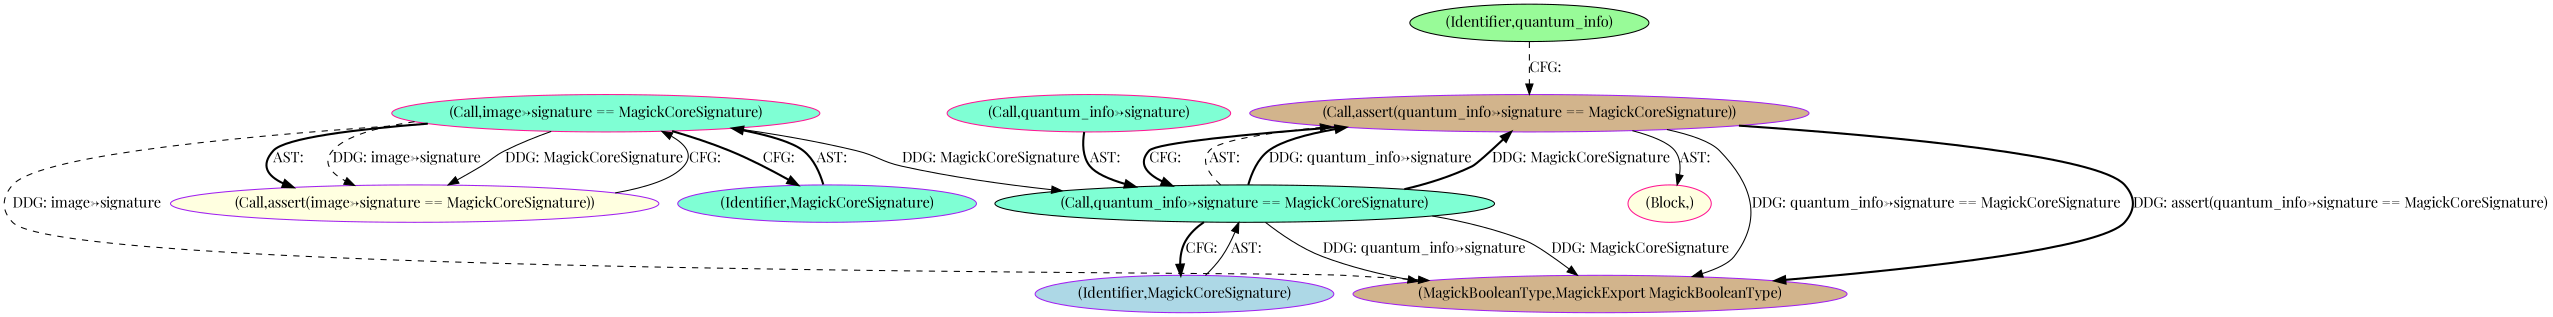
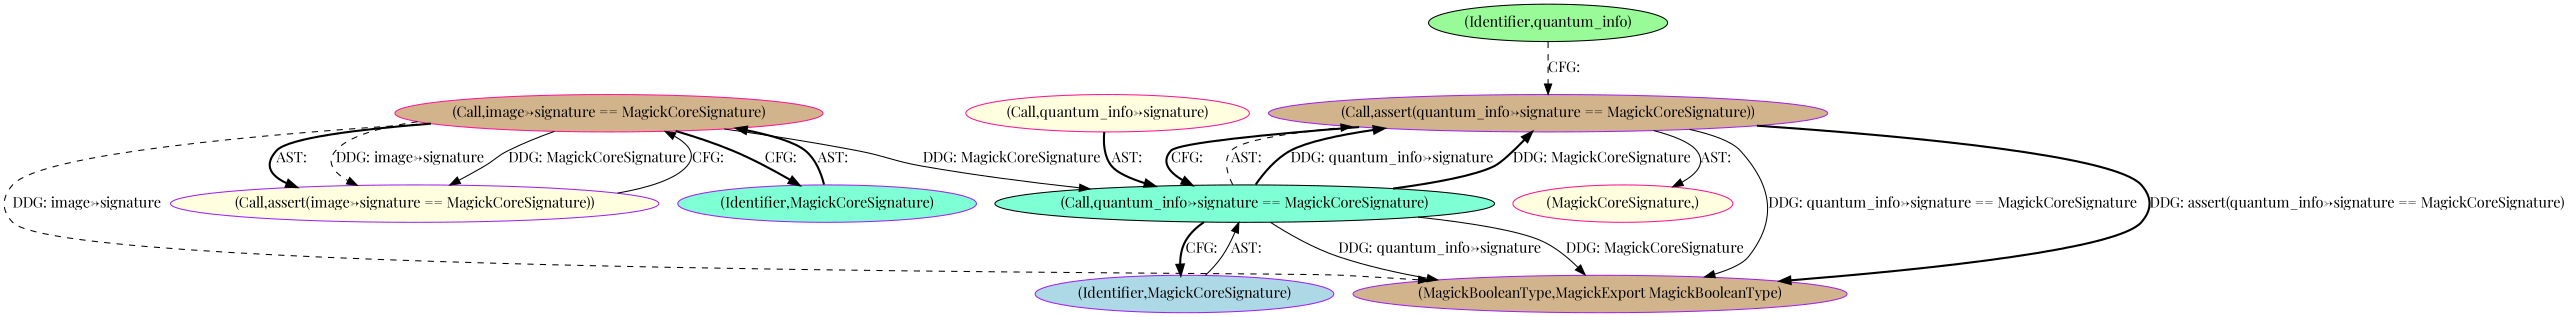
  digraph {
    fontname="Playfair Display"
    node [color=purple fillcolor=aquamarine fontname="Playfair Display" style=filled]
    edge [fontname="Playfair Display" style=bold]
    n1 [fillcolor=tan label="(Call,assert(quantum_info->signature == MagickCoreSignature))"]
    n2 [color=black label="(Call,quantum_info->signature == MagickCoreSignature)"]
-   n3 [color=deeppink fillcolor=lightyellow label="(Block,)"]
+   n3 [color=deeppink fillcolor=lightyellow label="(MagickCoreSignature,)"]
    n4 [fillcolor=tan label="(MagickBooleanType,MagickExport MagickBooleanType)"]
    n5 [fillcolor=lightblue label="(Identifier,MagickCoreSignature)"]
-   n6 [color=deeppink label="(Call,image->signature == MagickCoreSignature)"]
+   n6 [color=deeppink fillcolor=tan label="(Call,image->signature == MagickCoreSignature)"]
    n7 [fillcolor=lightyellow label="(Call,assert(image->signature == MagickCoreSignature))"]
    n8 [label="(Identifier,MagickCoreSignature)"]
    n9 [color=black fillcolor=palegreen label="(Identifier,quantum_info)"]
-   n10 [color=deeppink label="(Call,quantum_info->signature)"]
+   n10 [color=deeppink fillcolor=lightyellow label="(Call,quantum_info->signature)"]
    n1 -> n2 [label="CFG: "]
    n1 -> n3 [label="AST: " style=solid]
    n1 -> n4 [label="DDG: quantum_info->signature == MagickCoreSignature" style=solid]
    n1 -> n4 [label="DDG: assert(quantum_info->signature == MagickCoreSignature)"]
    n2 -> n1 [label="AST: " style=dashed]
    n2 -> n1 [label="DDG: quantum_info->signature"]
    n2 -> n1 [label="DDG: MagickCoreSignature"]
    n2 -> n4 [label="DDG: quantum_info->signature" style=solid]
    n2 -> n4 [label="DDG: MagickCoreSignature" style=solid]
    n2 -> n5 [label="CFG: "]
    n5 -> n2 [label="AST: " style=solid]
    n6 -> n2 [label="DDG: MagickCoreSignature" style=solid]
    n6 -> n4 [label="DDG: image->signature" style=dashed]
    n6 -> n7 [label="AST: "]
    n6 -> n7 [label="DDG: image->signature" style=dashed]
    n6 -> n7 [label="DDG: MagickCoreSignature" style=solid]
    n6 -> n8 [label="CFG: "]
    n7 -> n6 [label="CFG: " style=solid]
    n8 -> n6 [label="AST: "]
    n9 -> n1 [label="CFG: " style=dashed]
    n10 -> n2 [label="AST: "]
  }
